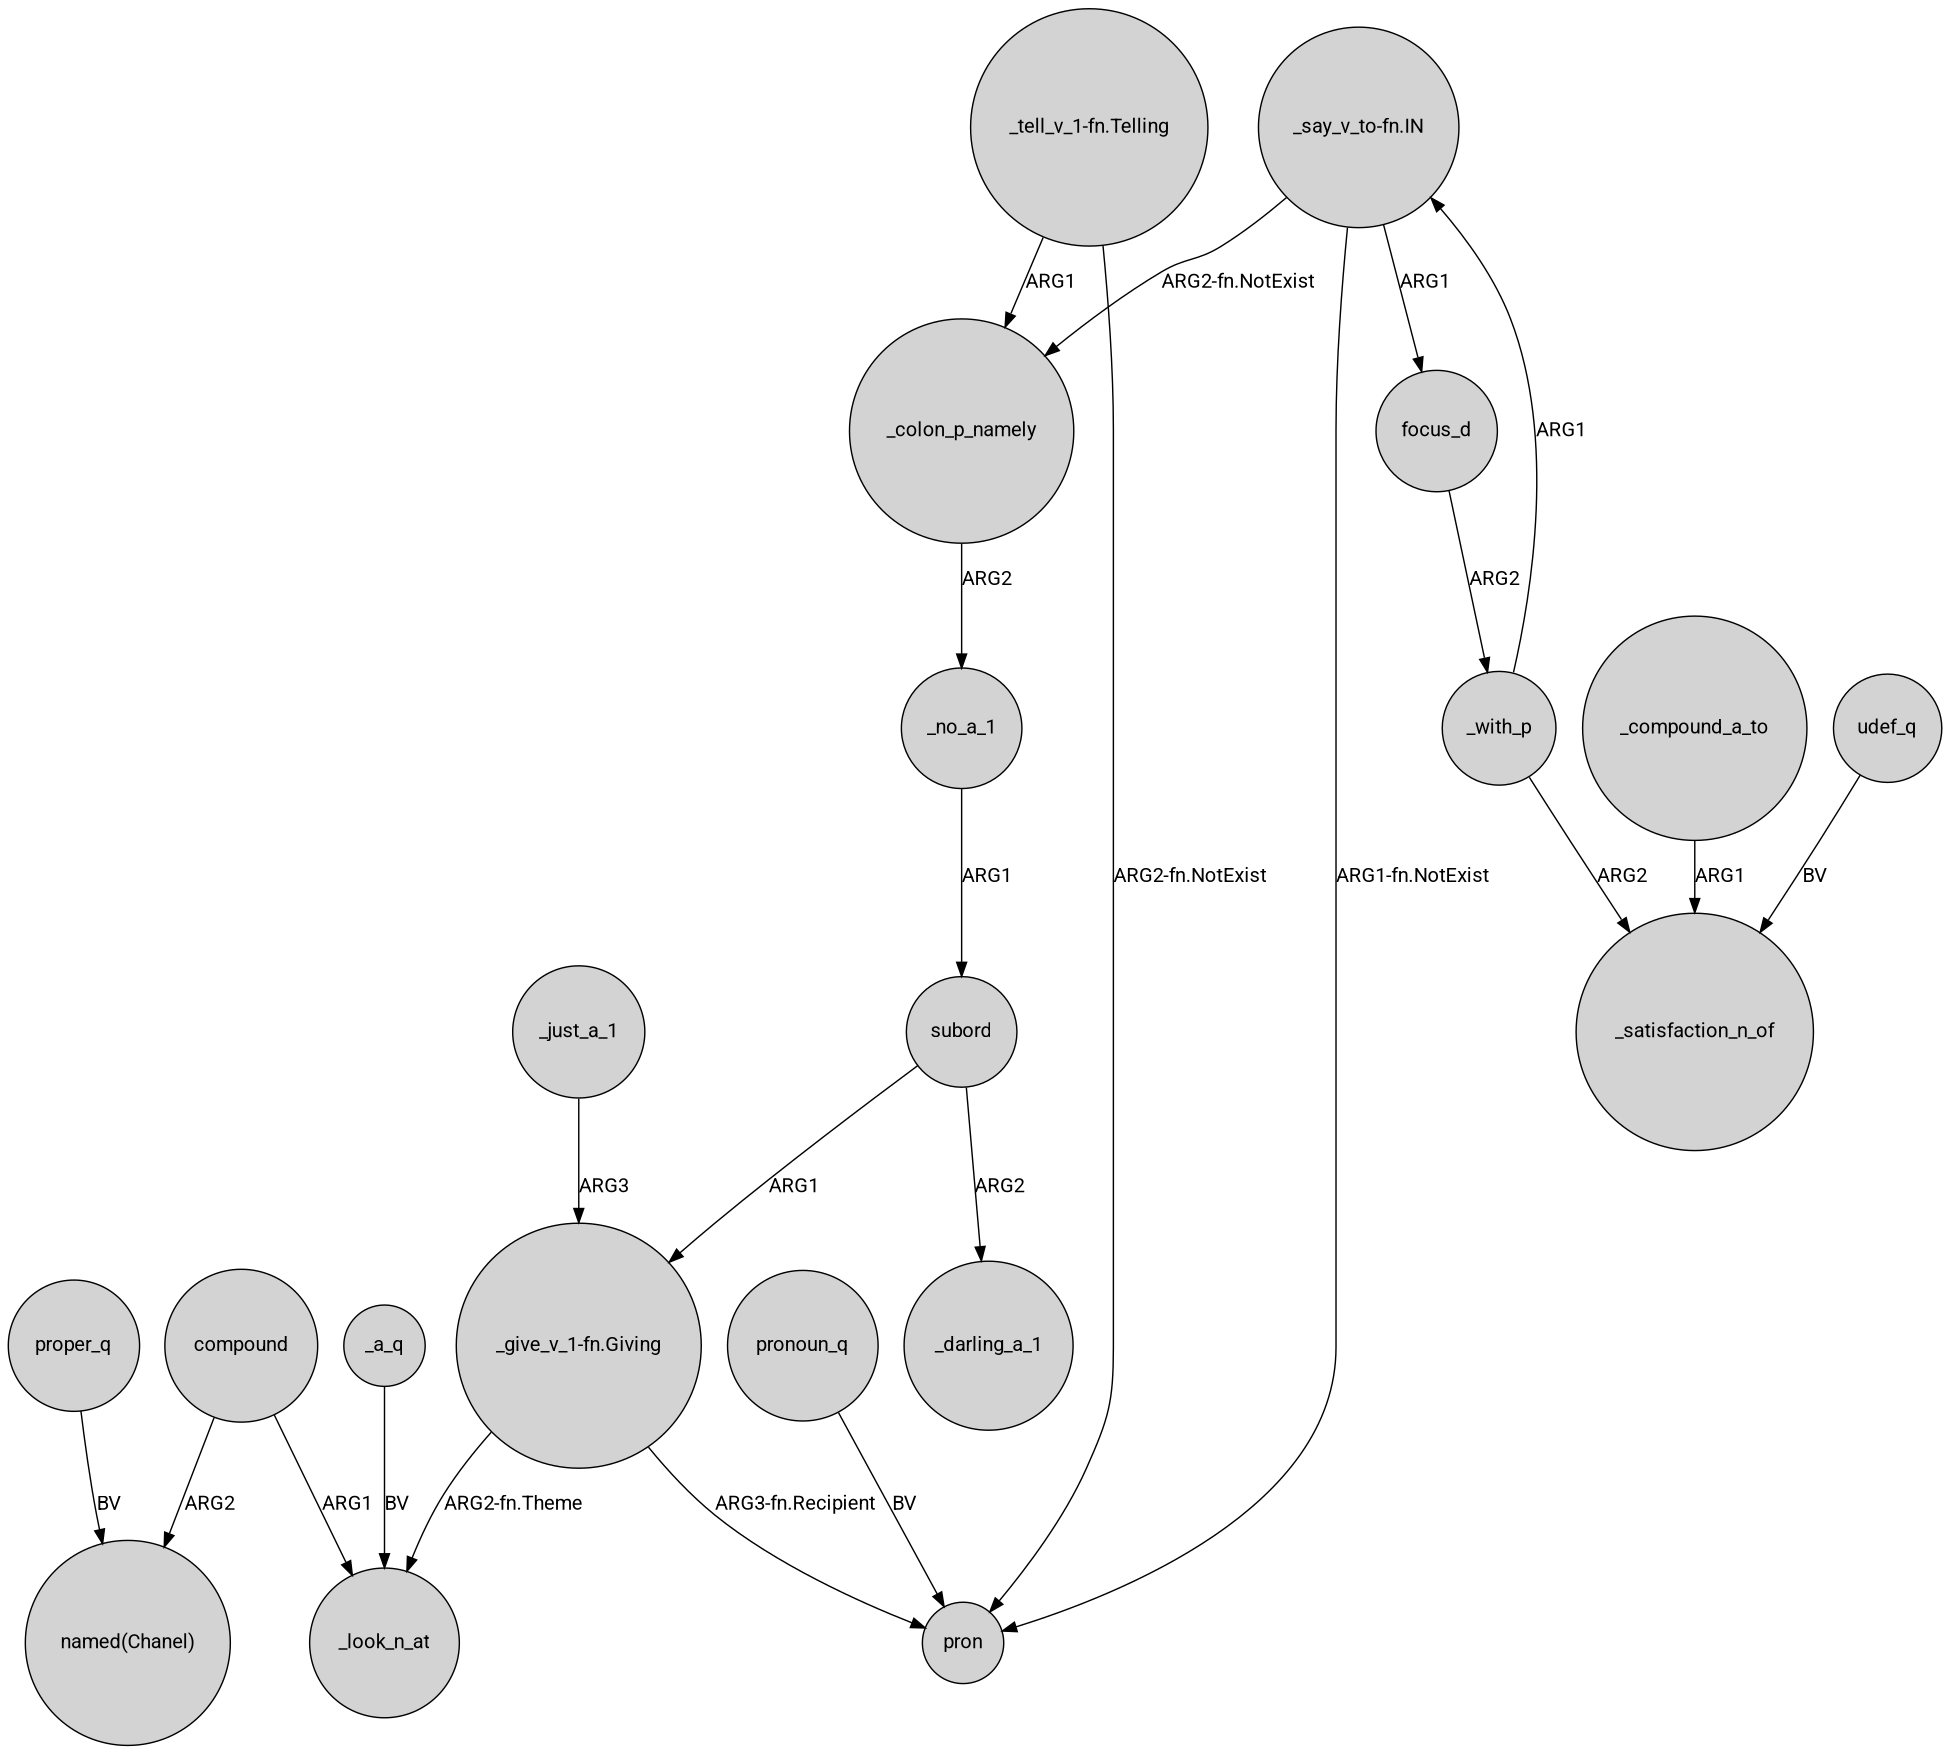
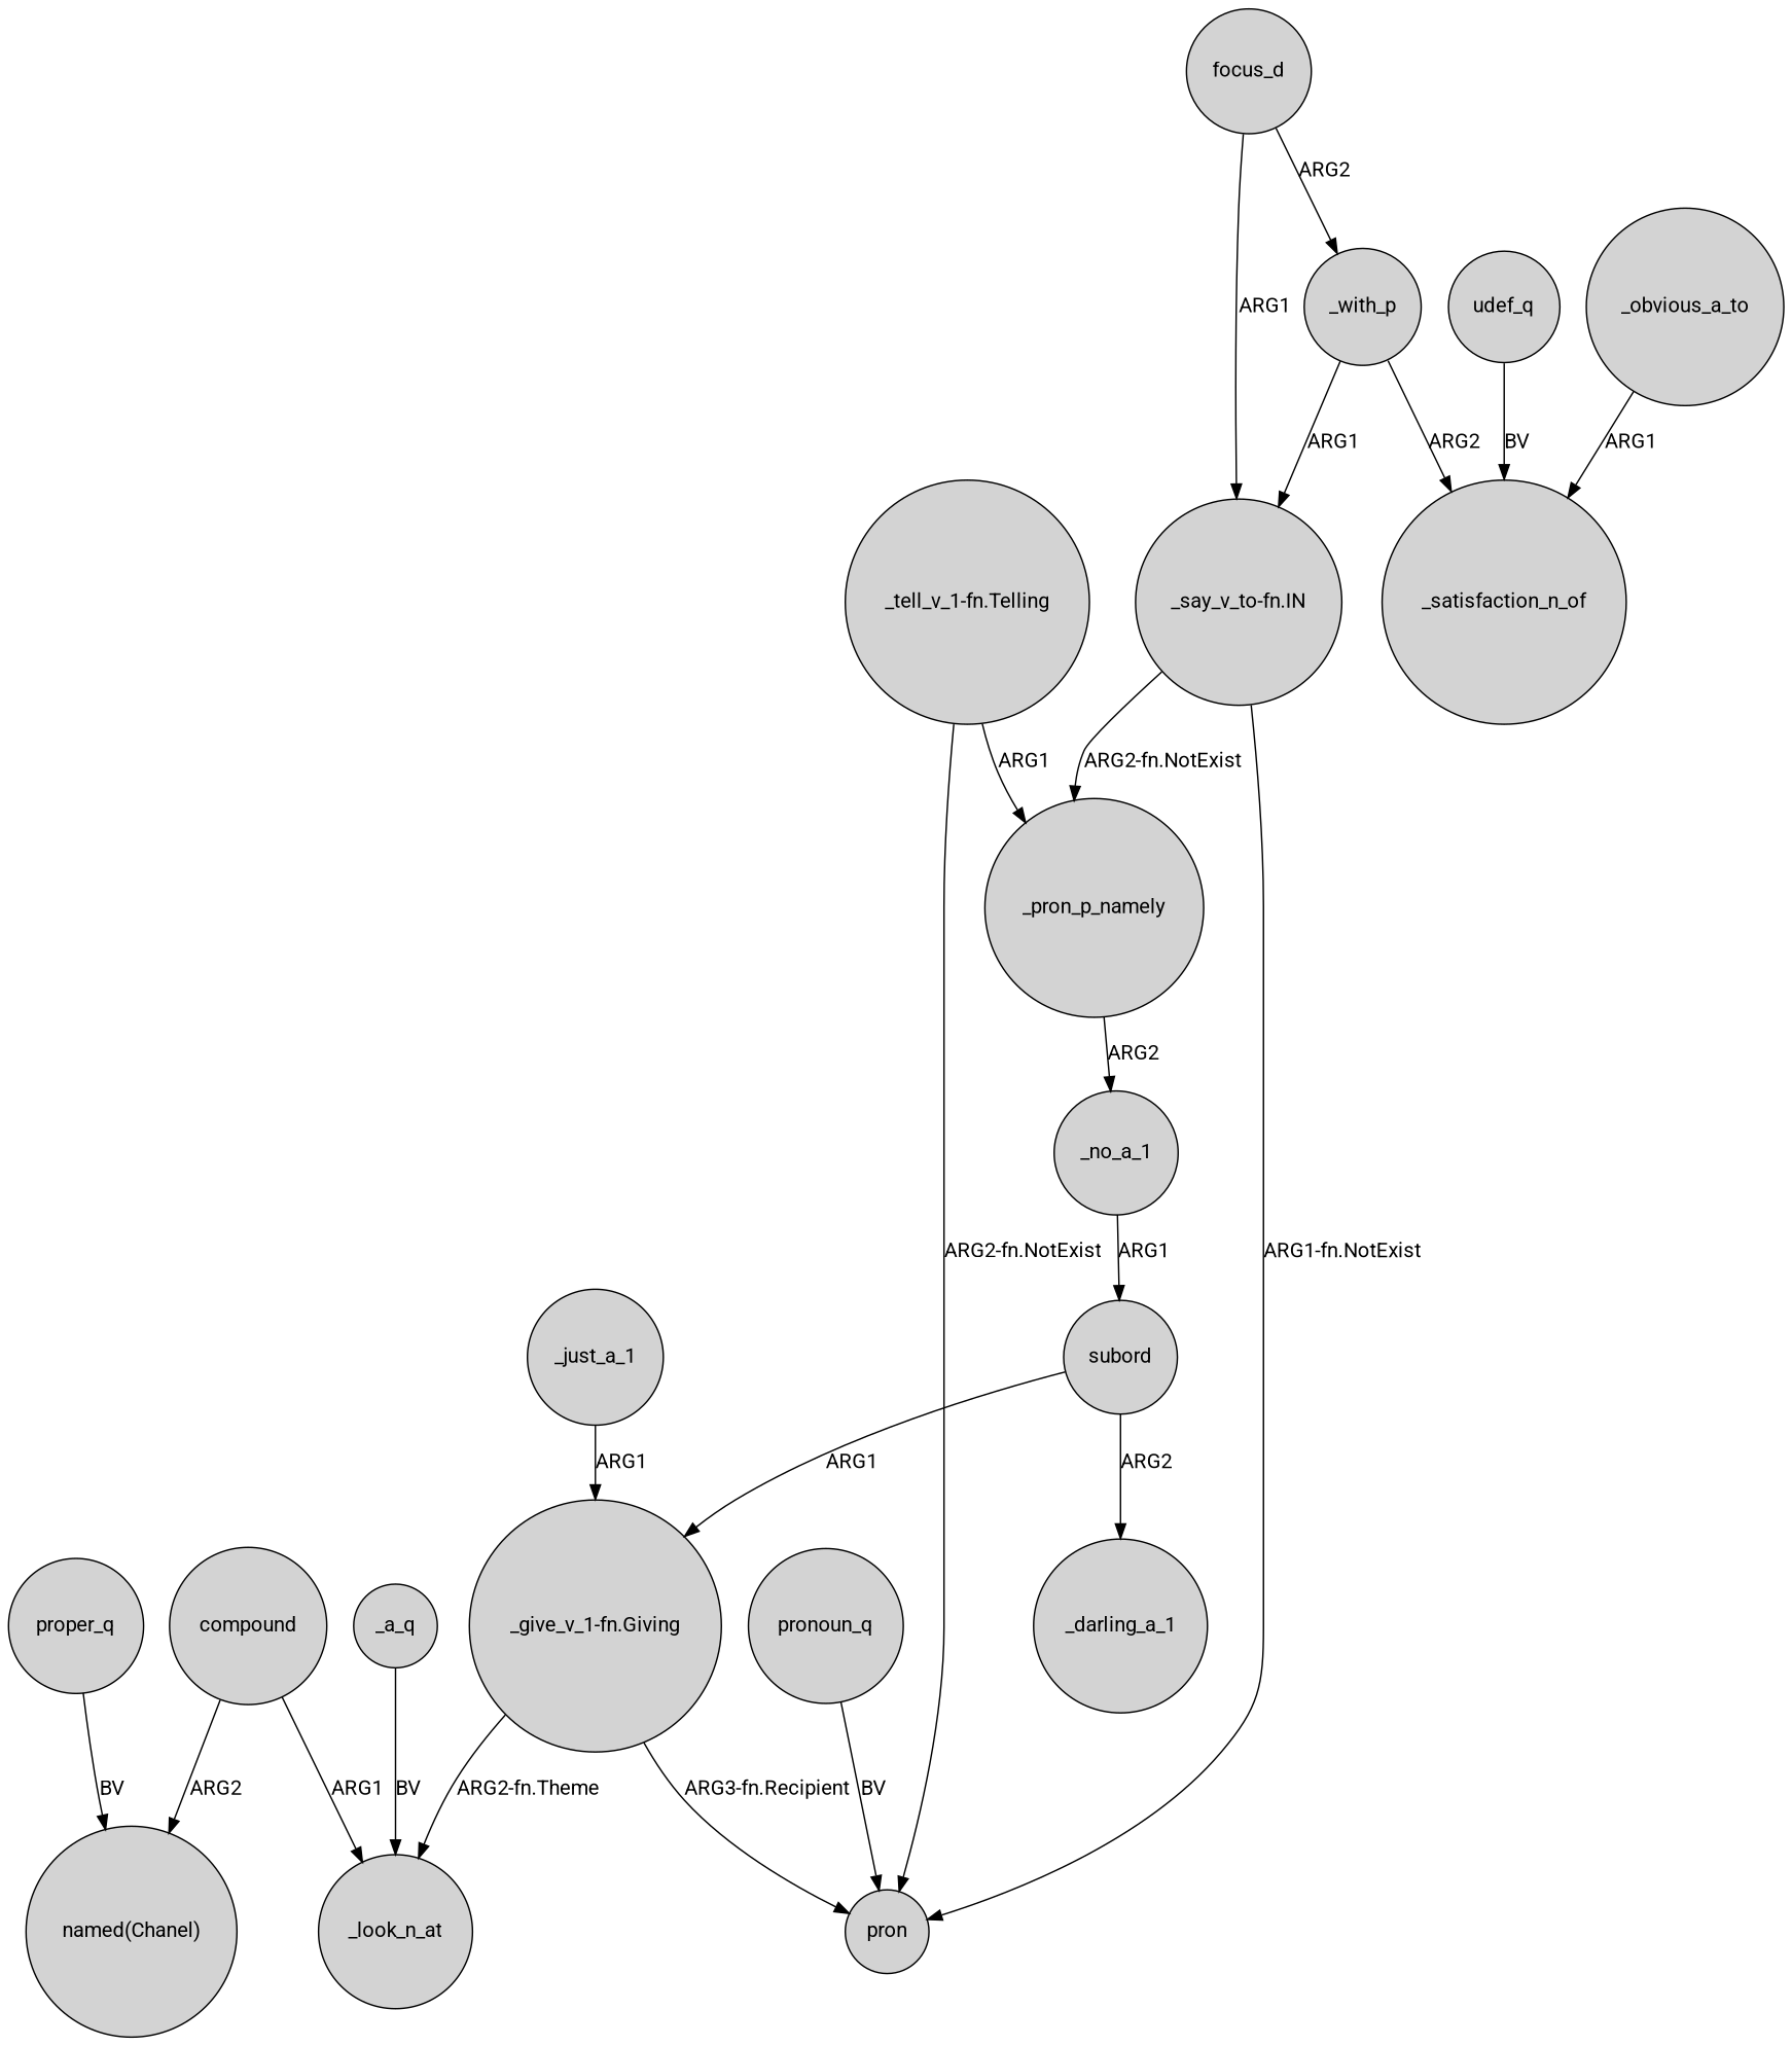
  digraph {
    fontname=Roboto
    node [fontname=Roboto shape=circle style=filled]
    edge [fontname=Roboto]
    "_give_v_1-fn.Giving"
    _look_n_at
    pron
    _with_p
    _satisfaction_n_of
    "_say_v_to-fn.IN"
-   _colon_p_namely
+   _colon_p_namely [label=_pron_p_namely]
    compound
    "named(Chanel)"
    _no_a_1
    subord
    "_tell_v_1-fn.Telling"
    _darling_a_1
    focus_d
    pronoun_q
-   _obvious_a_to [label=_compound_a_to]
+   _obvious_a_to
    _just_a_1
    udef_q
    _a_q
    proper_q
    "_give_v_1-fn.Giving" -> _look_n_at [label="ARG2-fn.Theme"]
    "_give_v_1-fn.Giving" -> pron [label="ARG3-fn.Recipient"]
    _with_p -> _satisfaction_n_of [label=ARG2]
    _with_p -> "_say_v_to-fn.IN" [label=ARG1]
    "_say_v_to-fn.IN" -> pron [label="ARG1-fn.NotExist"]
    "_say_v_to-fn.IN" -> _colon_p_namely [label="ARG2-fn.NotExist"]
    _colon_p_namely -> _no_a_1 [label=ARG2]
    compound -> _look_n_at [label=ARG1]
    compound -> "named(Chanel)" [label=ARG2]
    _no_a_1 -> subord [label=ARG1]
    subord -> "_give_v_1-fn.Giving" [label=ARG1]
    subord -> _darling_a_1 [label=ARG2]
    "_tell_v_1-fn.Telling" -> pron [label="ARG2-fn.NotExist"]
    "_tell_v_1-fn.Telling" -> _colon_p_namely [label=ARG1]
    focus_d -> _with_p [label=ARG2]
-   "_say_v_to-fn.IN" -> focus_d [label=ARG1]
+   focus_d -> "_say_v_to-fn.IN" [label=ARG1]
    pronoun_q -> pron [label=BV]
    _obvious_a_to -> _satisfaction_n_of [label=ARG1]
-   _just_a_1 -> "_give_v_1-fn.Giving" [label=ARG3]
+   _just_a_1 -> "_give_v_1-fn.Giving" [label=ARG1]
    udef_q -> _satisfaction_n_of [label=BV]
    _a_q -> _look_n_at [label=BV]
    proper_q -> "named(Chanel)" [label=BV]
  }
